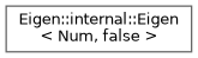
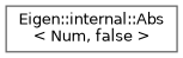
  digraph {
    rankdir=LR
-   n1 [color=grey40 fillcolor=white fontname=Helvetica fontsize=10 height=0.2 label="Eigen::internal::Eigen\l\< Num, false \>" shape=box style=filled width=0.4]
+   n1 [color=grey40 fillcolor=white fontname=Helvetica fontsize=10 height=0.2 label="Eigen::internal::Abs\l\< Num, false \>" shape=box style=filled width=0.4]
  }
